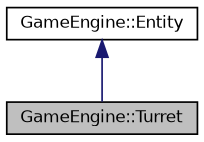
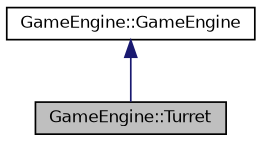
  digraph {
    fontname="DejaVu Sans"
    node [color=black fontname="DejaVu Sans" fontsize=10 shape=record style=filled]
    n1 [fillcolor=grey75 fontcolor=black height=0.2 label="GameEngine::Turret" width=0.4]
-   n2 [fillcolor=white height=0.2 label="GameEngine::Entity" width=0.4]
+   n2 [fillcolor=white height=0.2 label="GameEngine::GameEngine" width=0.4]
    n2 -> n1 [color=midnightblue dir=back fontname="DejaVu Sans" fontsize=10 labelfontname=Helvetica labelfontsize=10 style=solid]
  }
